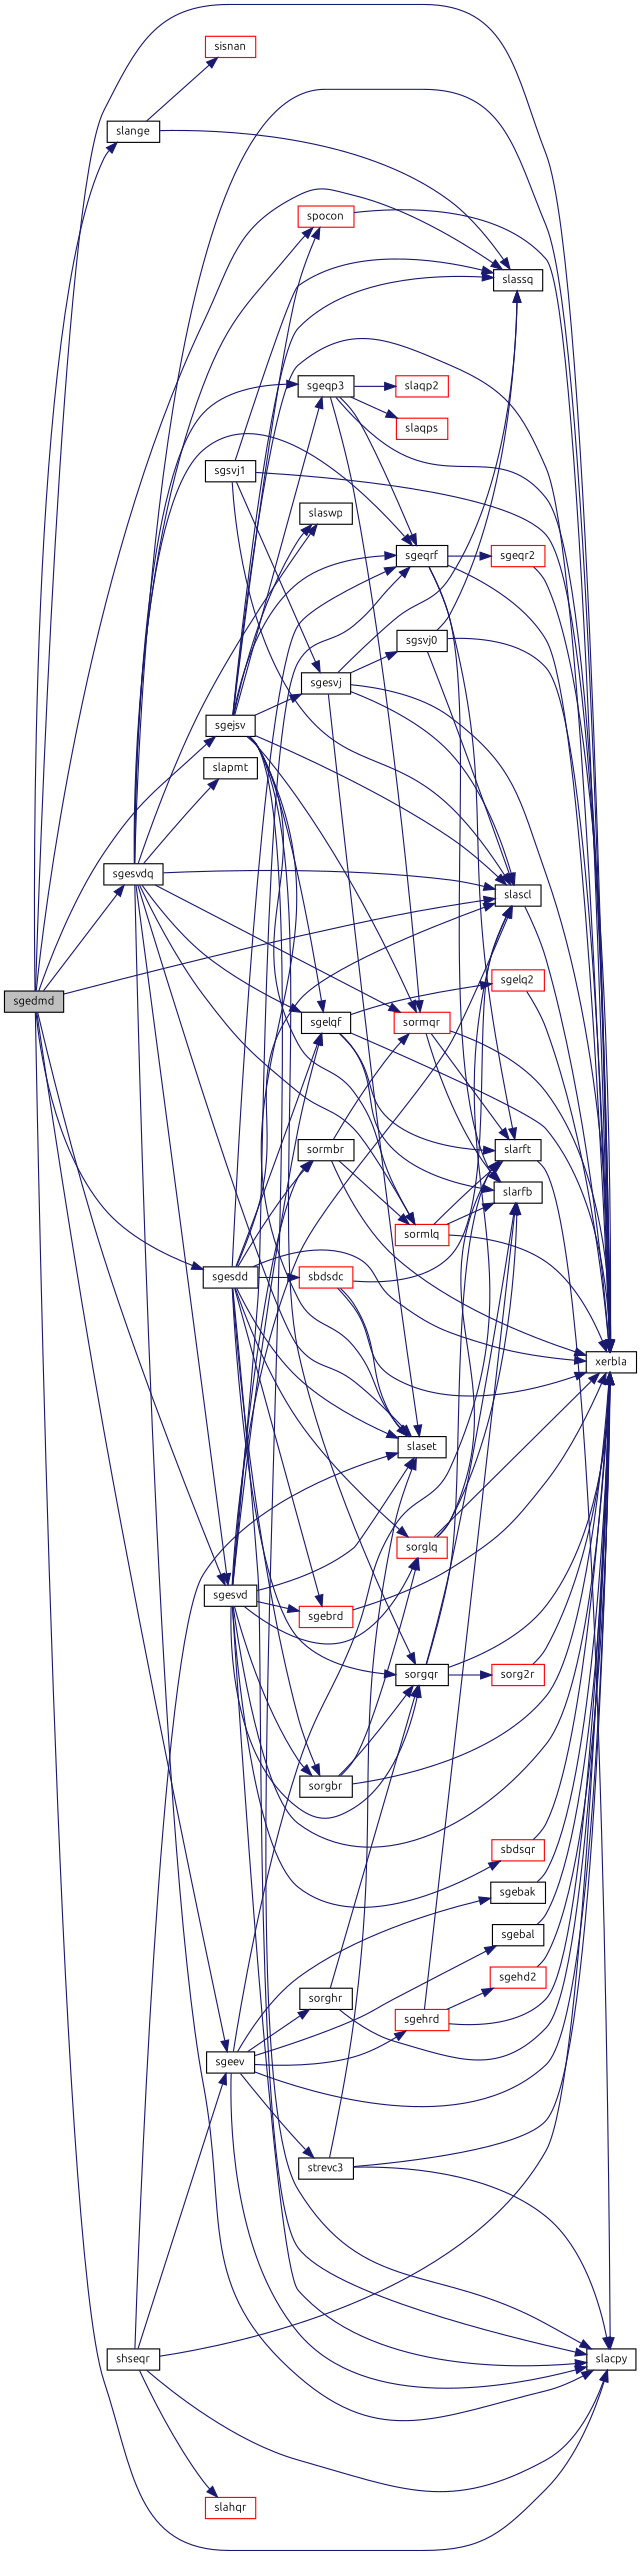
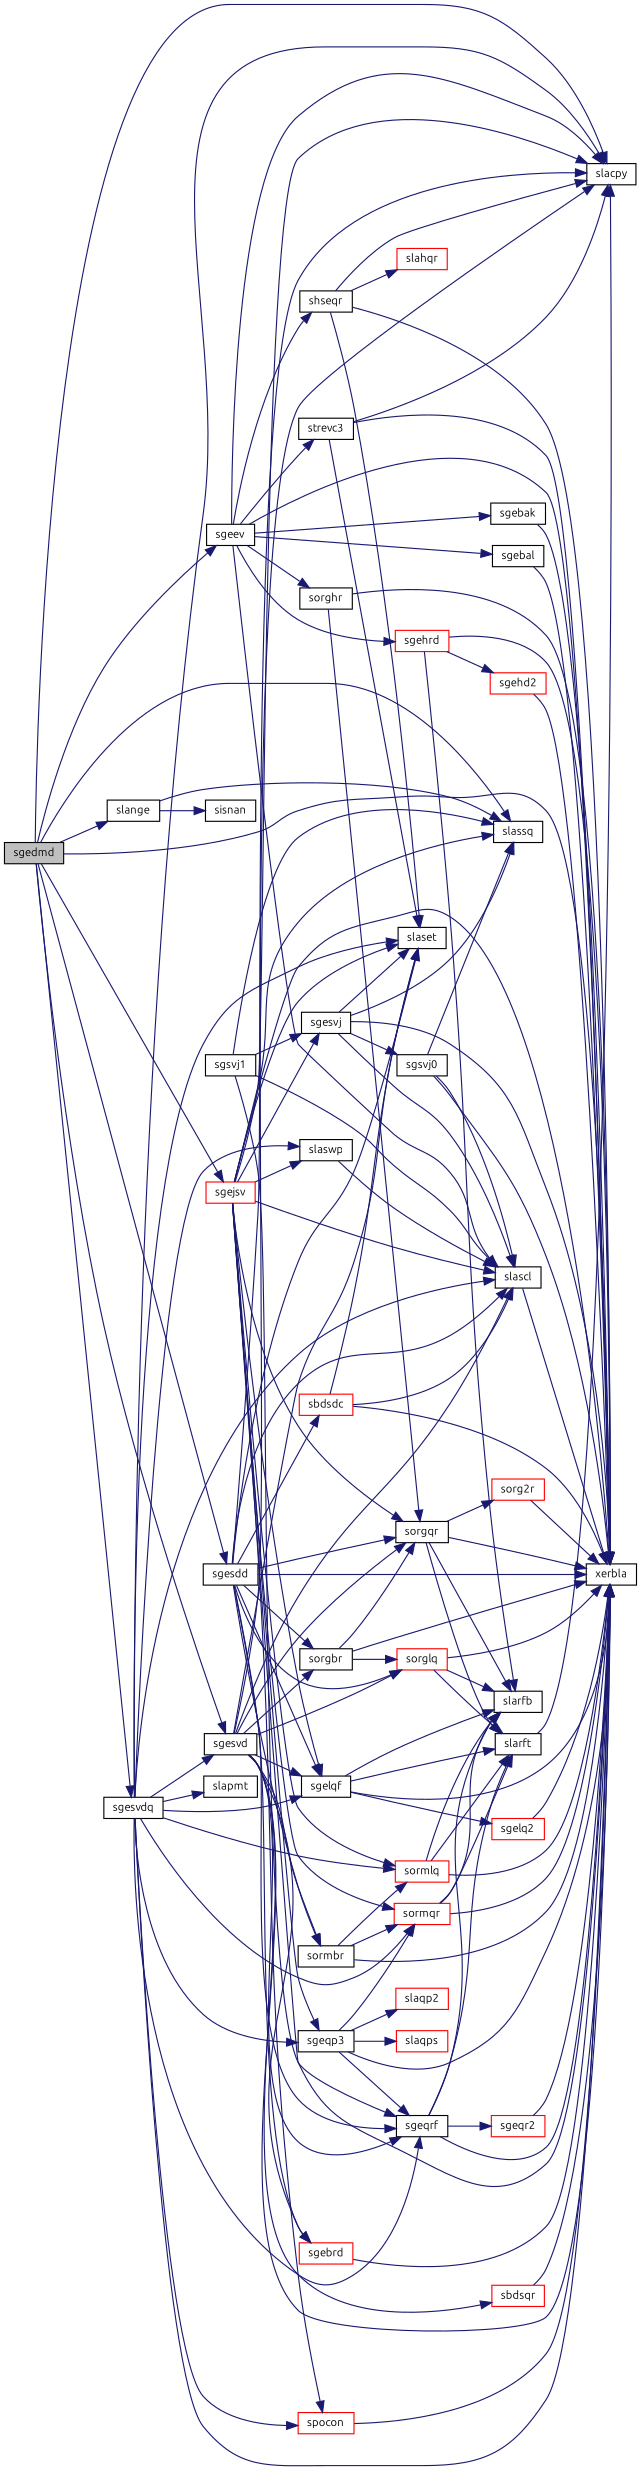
  digraph {
    fontname=Ubuntu
    rankdir=LR
    node [color=black fillcolor=white fontname=Ubuntu fontsize=10 shape=record style=filled]
    edge [color=midnightblue fontname=Ubuntu fontsize=10 labelfontname=Helvetica labelfontsize=10 style=solid]
    n1 [fillcolor=grey75 fontcolor=black height=0.2 label=sgedmd width=0.4]
    n2 [height=0.2 label=sgeev width=0.4]
    n3 [height=0.2 label=xerbla width=0.4]
    n4 [height=0.2 label=slacpy width=0.4]
    n5 [height=0.2 label=slascl width=0.4]
-   n6 [height=0.2 label=sgejsv width=0.4]
+   n6 [color=red height=0.2 label=sgejsv width=0.4]
    n7 [height=0.2 label=slassq width=0.4]
    n8 [height=0.2 label=sgesdd width=0.4]
    n9 [height=0.2 label=sgesvd width=0.4]
    n10 [height=0.2 label=sgesvdq width=0.4]
    n11 [height=0.2 label=slange width=0.4]
    n12 [height=0.2 label=sgebak width=0.4]
    n13 [height=0.2 label=sgebal width=0.4]
    n14 [color=red height=0.2 label=sgehrd width=0.4]
    n15 [height=0.2 label=shseqr width=0.4]
    n16 [height=0.2 label=sorghr width=0.4]
    n17 [height=0.2 label=strevc3 width=0.4]
    n18 [height=0.2 label=slaset width=0.4]
    n19 [height=0.2 label=sorgqr width=0.4]
    n20 [height=0.2 label=sgelqf width=0.4]
    n21 [height=0.2 label=sgeqp3 width=0.4]
    n22 [height=0.2 label=sgeqrf width=0.4]
    n23 [color=red height=0.2 label=sormqr width=0.4]
    n24 [height=0.2 label=sgesvj width=0.4]
    n25 [height=0.2 label=slaswp width=0.4]
    n26 [color=red height=0.2 label=sormlq width=0.4]
    n27 [color=red height=0.2 label=spocon width=0.4]
    n28 [color=red height=0.2 label=sbdsdc width=0.4]
    n29 [color=red height=0.2 label=sgebrd width=0.4]
    n30 [height=0.2 label=sorgbr width=0.4]
    n31 [color=red height=0.2 label=sorglq width=0.4]
    n32 [height=0.2 label=sormbr width=0.4]
    n33 [color=red height=0.2 label=sbdsqr width=0.4]
    n34 [height=0.2 label=slapmt width=0.4]
-   n35 [color=red height=0.2 label=sisnan width=0.4]
+   n35 [height=0.2 label=sisnan width=0.4]
    n36 [color=red height=0.2 label=sgehd2 width=0.4]
    n37 [height=0.2 label=slarfb width=0.4]
    n38 [color=red height=0.2 label=slahqr width=0.4]
    n39 [height=0.2 label=slarft width=0.4]
    n40 [color=red height=0.2 label=sorg2r width=0.4]
    n41 [color=red height=0.2 label=sgelq2 width=0.4]
    n42 [color=red height=0.2 label=slaqp2 width=0.4]
    n43 [color=red height=0.2 label=slaqps width=0.4]
    n44 [color=red height=0.2 label=sgeqr2 width=0.4]
    n45 [height=0.2 label=sgsvj0 width=0.4]
    n46 [height=0.2 label=sgsvj1 width=0.4]
    n1 -> n2
    n1 -> n3
    n1 -> n4
-   n1 -> n5
+   n25 -> n5
    n1 -> n6
    n1 -> n7
    n1 -> n8
    n1 -> n9
    n1 -> n10
    n1 -> n11
    n2 -> n3
    n2 -> n4
    n2 -> n5
    n2 -> n12
    n2 -> n13
    n2 -> n14
-   n15 -> n2
+   n2 -> n15
    n2 -> n16
    n2 -> n17
    n5 -> n3
    n6 -> n3
    n6 -> n4
    n6 -> n5
    n6 -> n7
    n6 -> n18
    n6 -> n19
    n6 -> n20
    n6 -> n21
    n6 -> n22
    n6 -> n23
    n6 -> n24
    n6 -> n25
    n6 -> n26
    n6 -> n27
    n8 -> n3
    n8 -> n4
    n8 -> n5
    n8 -> n18
    n8 -> n19
    n8 -> n20
    n8 -> n22
    n8 -> n28
    n8 -> n29
    n8 -> n30
    n8 -> n31
    n8 -> n32
    n9 -> n3
    n9 -> n4
    n9 -> n5
    n9 -> n18
    n9 -> n19
    n9 -> n20
    n9 -> n22
    n9 -> n29
    n9 -> n30
    n9 -> n31
    n9 -> n32
    n9 -> n33
    n10 -> n3
    n10 -> n4
    n10 -> n5
    n10 -> n9
    n10 -> n18
    n10 -> n20
    n10 -> n21
    n10 -> n22
    n10 -> n23
    n10 -> n25
    n10 -> n26
    n10 -> n27
    n10 -> n34
    n11 -> n7
    n11 -> n35
    n12 -> n3
    n13 -> n3
    n14 -> n3
    n14 -> n36
    n14 -> n37
    n15 -> n3
    n15 -> n4
    n15 -> n18
    n15 -> n38
    n16 -> n3
    n16 -> n19
    n17 -> n3
    n17 -> n4
    n17 -> n18
    n19 -> n3
    n19 -> n37
    n19 -> n39
    n19 -> n40
    n20 -> n3
    n20 -> n37
    n20 -> n39
    n20 -> n41
    n21 -> n3
    n21 -> n22
    n21 -> n23
    n21 -> n42
    n21 -> n43
    n22 -> n3
    n22 -> n37
    n22 -> n39
    n22 -> n44
    n23 -> n3
    n23 -> n37
    n23 -> n39
    n24 -> n3
    n24 -> n5
    n24 -> n7
    n24 -> n18
    n24 -> n45
    n26 -> n3
    n26 -> n37
    n26 -> n39
    n27 -> n3
    n28 -> n3
    n28 -> n5
    n28 -> n18
    n29 -> n3
    n30 -> n3
    n30 -> n19
    n30 -> n31
    n31 -> n3
    n31 -> n37
    n31 -> n39
    n32 -> n3
    n32 -> n23
    n32 -> n26
    n33 -> n3
    n36 -> n3
    n39 -> n4
    n40 -> n3
    n41 -> n3
    n44 -> n3
    n45 -> n3
    n45 -> n5
    n45 -> n7
    n46 -> n3
    n46 -> n5
    n46 -> n7
    n46 -> n24
  }
